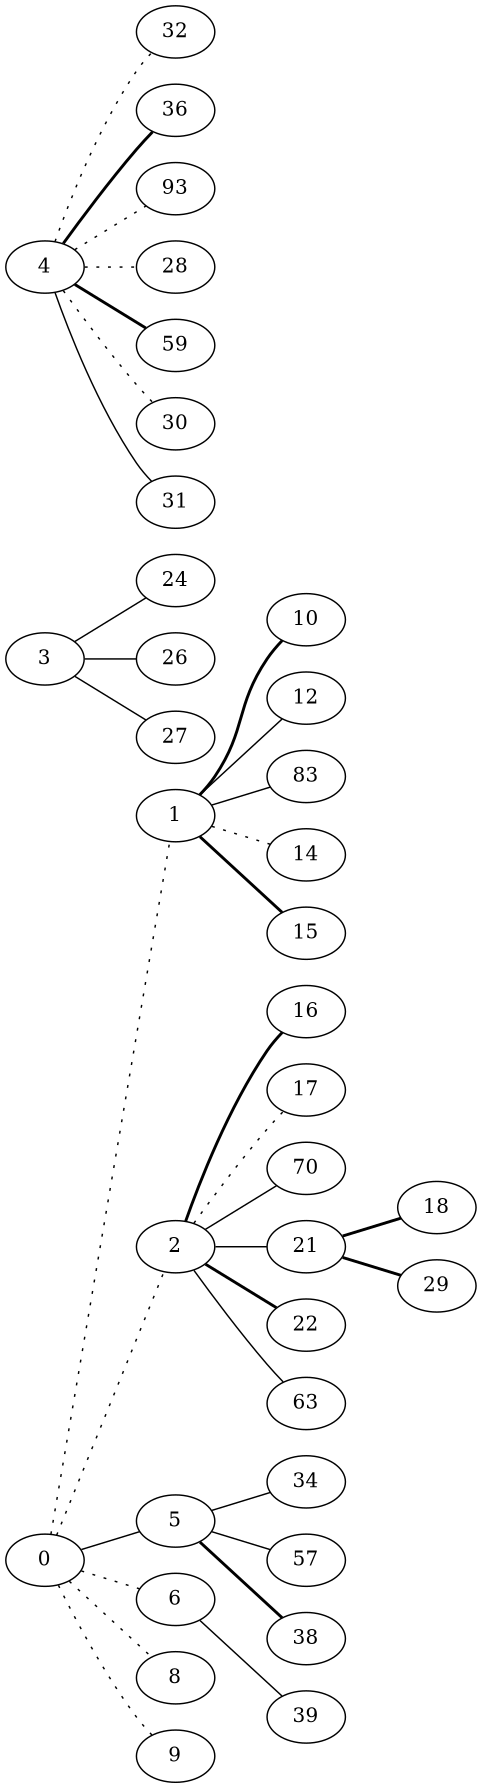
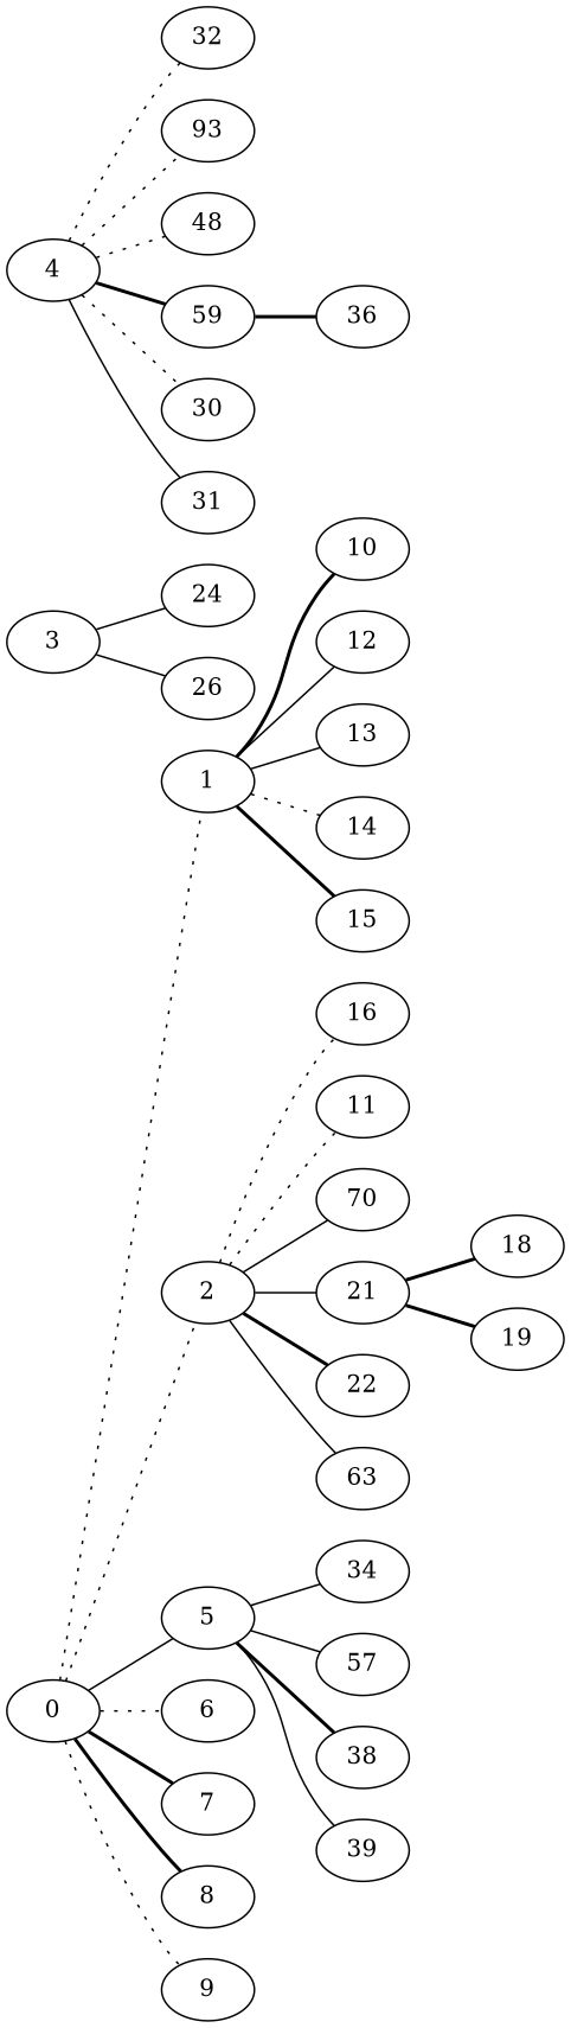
  graph {
    rankdir=LR
    edge [style=solid]
    0
    1
    2
    5
    6
+   7
    8
    9
    10
    12
-   13 [label=83]
+   13
    14
    15
    16
-   17
+   17 [label=11]
    n16 [label=70]
    21
    22
    n19 [label=63]
    3
    24
    26
-   27
    4
    32
    36
    n27 [label=93]
-   28
+   28 [label=48]
    n29 [label=59]
    30
    31
    34
    n33 [label=57]
    38
    39
    18
-   19 [label=29]
+   19
    0 -- 1 [style=dotted]
    0 -- 2 [style=dotted]
    0 -- 5
    0 -- 6 [style=dotted]
-   0 -- 8 [style=dotted]
+   0 -- 7 [style=bold]
+   0 -- 8 [style=bold]
    0 -- 9 [style=dotted]
    1 -- 10 [style=bold]
    1 -- 12
    1 -- 13
    1 -- 14 [style=dotted]
    1 -- 15 [style=bold]
-   2 -- 16 [style=bold]
+   2 -- 16 [style=dotted]
    2 -- 17 [style=dotted]
    2 -- n16
    2 -- 21
    2 -- 22 [style=bold]
    2 -- n19
    5 -- 34
    5 -- n33
    5 -- 38 [style=bold]
-   6 -- 39
+   5 -- 39
    21 -- 18 [style=bold]
    21 -- 19 [style=bold]
    3 -- 24
    3 -- 26
-   3 -- 27
    4 -- 32 [style=dotted]
-   4 -- 36 [style=bold]
+   n29 -- 36 [style=bold]
    4 -- n27 [style=dotted]
    4 -- 28 [style=dotted]
    4 -- n29 [style=bold]
    4 -- 30 [style=dotted]
    4 -- 31
  }
